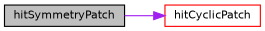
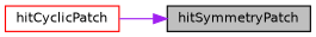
  digraph {
    rankdir=LR
    node [fontname=Helvetica fontsize=10 shape=record]
    n1 [color=black fillcolor=grey75 fontcolor=black height=0.2 label=hitSymmetryPatch style=filled width=0.4]
    n2 [color=red height=0.2 label=hitCyclicPatch width=0.4]
-   n1 -> n2 [color=purple fontname=Helvetica fontsize=10 labelfontname=Helvetica labelfontsize=10 style=solid]
+   n2 -> n1 [color=purple fontname=Helvetica fontsize=10 labelfontname=Helvetica labelfontsize=10 style=solid]
  }
